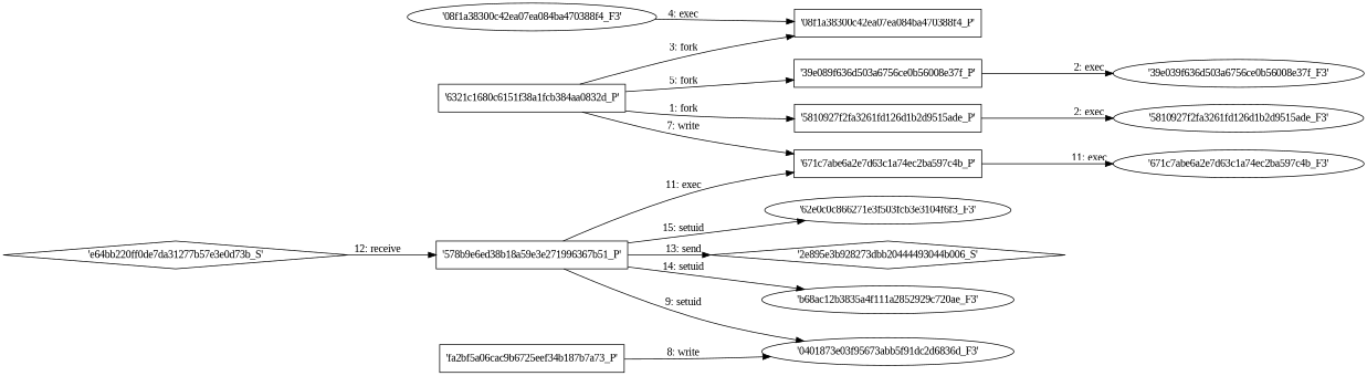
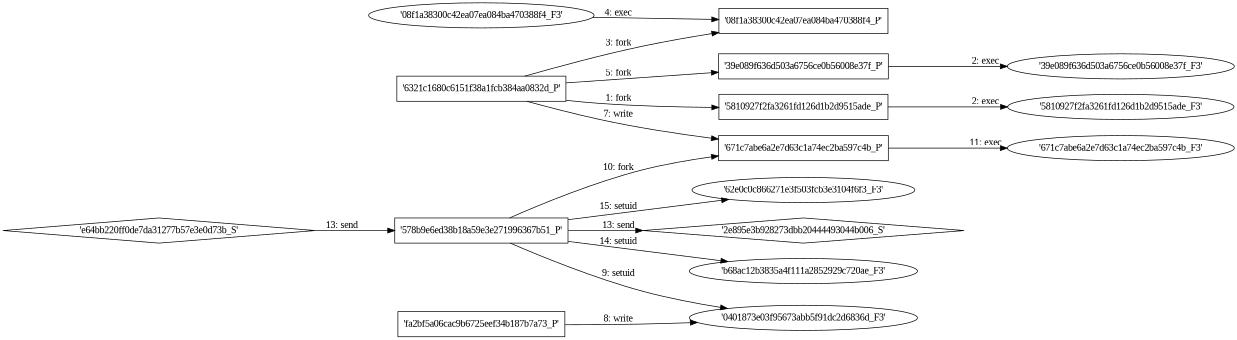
  digraph {
    engine=neato
    fixedsize=false
    fontname="Liberation Serif"
    fontsize=10
    nodesep=0.3
    rankdir=LR
    ranksep=0
    splines=true
    node [fontname="Liberation Serif" node_type=Process shape=box]
    edge [fontname="Liberation Serif"]
    "'6321c1680c6151f38a1fcb384aa0832d_P'"
    "'5810927f2fa3261fd126d1b2d9515ade_P'"
    "'08f1a38300c42ea07ea084ba470388f4_P'"
    "'39e089f636d503a6756ce0b56008e37f_P'"
    "'671c7abe6a2e7d63c1a74ec2ba597c4b_P'"
    "'5810927f2fa3261fd126d1b2d9515ade_F3'" [node_type=File shape=ellipse]
-   "'39e089f636d503a6756ce0b56008e37f_F3'" [node_type=File shape=ellipse label="'39e039f636d503a6756ce0b56008e37f_F3'"]
+   "'39e089f636d503a6756ce0b56008e37f_F3'" [node_type=File shape=ellipse]
    "'0401873e03f95673abb5f91dc2d6836d_F3'" [node_type=file shape=ellipse]
    "'08f1a38300c42ea07ea084ba470388f4_F3'" [node_type=File shape=ellipse]
    "'fa2bf5a06cac9b6725eef34b187b7a73_P'"
    "'578b9e6ed38b18a59e3e271996367b51_P'"
    "'2e895e3b928273dbb20444493044b006_S'" [node_type=Socket shape=diamond]
    "'b68ac12b3835a4f111a2852929c720ae_F3'" [node_type=file shape=ellipse]
    n14 [label="'62e0c0c866271e3f503fcb3e3104f6f3_F3'" node_type=file shape=ellipse]
    "'671c7abe6a2e7d63c1a74ec2ba597c4b_F3'" [node_type=File shape=ellipse]
    n16 [label="'e64bb220ff0de7da31277b57e3e0d73b_S'" node_type=Socket shape=diamond]
    "'6321c1680c6151f38a1fcb384aa0832d_P'" -> "'5810927f2fa3261fd126d1b2d9515ade_P'" [label="1: fork"]
    "'6321c1680c6151f38a1fcb384aa0832d_P'" -> "'08f1a38300c42ea07ea084ba470388f4_P'" [label="3: fork"]
    "'6321c1680c6151f38a1fcb384aa0832d_P'" -> "'39e089f636d503a6756ce0b56008e37f_P'" [label="5: fork"]
    "'6321c1680c6151f38a1fcb384aa0832d_P'" -> "'671c7abe6a2e7d63c1a74ec2ba597c4b_P'" [label="7: write"]
    "'5810927f2fa3261fd126d1b2d9515ade_P'" -> "'5810927f2fa3261fd126d1b2d9515ade_F3'" [label="2: exec"]
    "'39e089f636d503a6756ce0b56008e37f_P'" -> "'39e089f636d503a6756ce0b56008e37f_F3'" [label="2: exec"]
    "'671c7abe6a2e7d63c1a74ec2ba597c4b_P'" -> "'671c7abe6a2e7d63c1a74ec2ba597c4b_F3'" [label="11: exec"]
    "'08f1a38300c42ea07ea084ba470388f4_F3'" -> "'08f1a38300c42ea07ea084ba470388f4_P'" [label="4: exec"]
    "'fa2bf5a06cac9b6725eef34b187b7a73_P'" -> "'0401873e03f95673abb5f91dc2d6836d_F3'" [label="8: write"]
-   "'578b9e6ed38b18a59e3e271996367b51_P'" -> "'671c7abe6a2e7d63c1a74ec2ba597c4b_P'" [label="11: exec"]
+   "'578b9e6ed38b18a59e3e271996367b51_P'" -> "'671c7abe6a2e7d63c1a74ec2ba597c4b_P'" [label="10: fork"]
    "'578b9e6ed38b18a59e3e271996367b51_P'" -> "'0401873e03f95673abb5f91dc2d6836d_F3'" [label="9: setuid"]
    "'578b9e6ed38b18a59e3e271996367b51_P'" -> "'2e895e3b928273dbb20444493044b006_S'" [label="13: send"]
    "'578b9e6ed38b18a59e3e271996367b51_P'" -> "'b68ac12b3835a4f111a2852929c720ae_F3'" [label="14: setuid"]
    "'578b9e6ed38b18a59e3e271996367b51_P'" -> n14 [label="15: setuid"]
-   n16 -> "'578b9e6ed38b18a59e3e271996367b51_P'" [label="12: receive"]
+   n16 -> "'578b9e6ed38b18a59e3e271996367b51_P'" [label="13: send"]
  }
